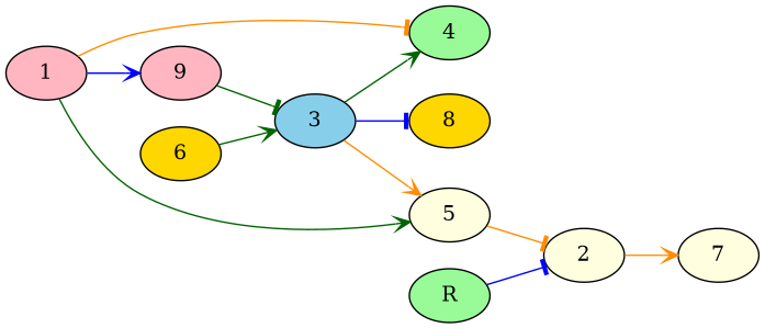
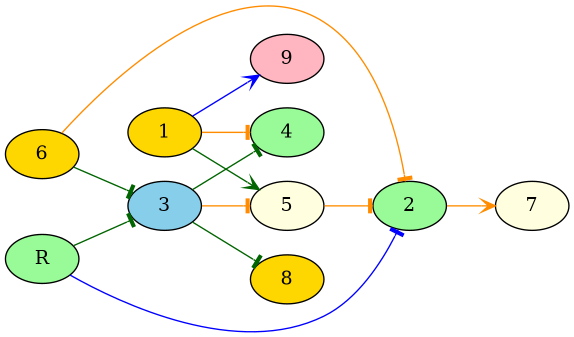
  digraph {
    rankdir=LR
    node [fillcolor=palegreen style=filled]
    edge [arrowhead=tee color=darkorange]
    4
-   1 [fillcolor=lightpink]
+   1 [fillcolor=gold]
    5 [fillcolor=lightyellow]
    9 [fillcolor=lightpink]
-   2 [fillcolor=lightyellow]
+   2
    7 [fillcolor=lightyellow]
    3 [fillcolor=skyblue]
    8 [fillcolor=gold]
    6 [fillcolor=gold]
    R
    1 -> 4
    1 -> 5 [arrowhead=vee color=darkgreen]
    1 -> 9 [arrowhead=vee color=blue]
    5 -> 2
    2 -> 7 [arrowhead=vee]
-   3 -> 4 [arrowhead=vee color=darkgreen]
-   3 -> 5 [arrowhead=vee]
-   3 -> 8 [color=blue]
-   6 -> 3 [arrowhead=vee color=darkgreen]
+   3 -> 4 [color=darkgreen]
+   3 -> 5
+   3 -> 8 [color=darkgreen]
+   6 -> 2
+   6 -> 3 [color=darkgreen]
    R -> 2 [color=blue]
-   9 -> 3 [color=darkgreen]
+   R -> 3 [color=darkgreen]
  }
